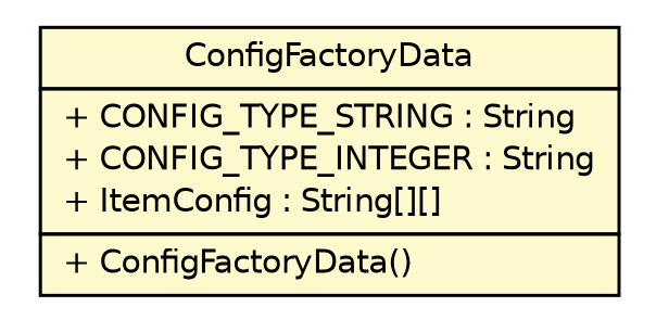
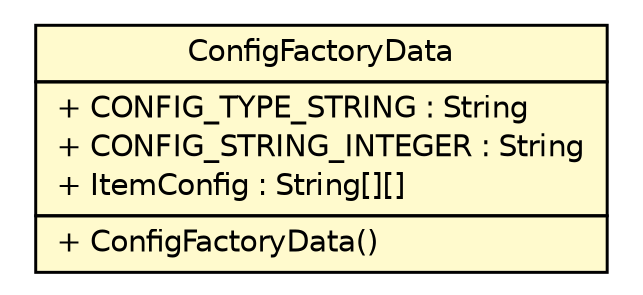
  digraph {
    nodesep=0.25
    ranksep=0.5
    rankdir=LR
-   n1 [fontcolor=black fontname=Helvetica fontsize=10.0 label=<<table title="com.connectlife.coreserver.config.ConfigFactoryData" border="0" cellborder="1" cellspacing="0" cellpadding="2" port="p" bgcolor="lemonChiffon" href="./ConfigFactoryData.html"> 		<tr><td><table border="0" cellspacing="0" cellpadding="1"> <tr><td align="center" balign="center"> ConfigFactoryData </td></tr> 		</table></td></tr> 		<tr><td><table border="0" cellspacing="0" cellpadding="1"> <tr><td align="left" balign="left"> + CONFIG_TYPE_STRING : String </td></tr> <tr><td align="left" balign="left"> + CONFIG_TYPE_INTEGER : String </td></tr> <tr><td align="left" balign="left"> + ItemConfig : String[][] </td></tr> 		</table></td></tr> 		<tr><td><table border="0" cellspacing="0" cellpadding="1"> <tr><td align="left" balign="left"> + ConfigFactoryData() </td></tr> 		</table></td></tr> 		</table>> shape=plaintext]
+   n1 [fontcolor=black fontname=Helvetica fontsize=10.0 label=<<table title="com.connectlife.coreserver.config.ConfigFactoryData" border="0" cellborder="1" cellspacing="0" cellpadding="2" port="p" bgcolor="lemonChiffon" href="./ConfigFactoryData.html"> 		<tr><td><table border="0" cellspacing="0" cellpadding="1"> <tr><td align="center" balign="center"> ConfigFactoryData </td></tr> 		</table></td></tr> 		<tr><td><table border="0" cellspacing="0" cellpadding="1"> <tr><td align="left" balign="left"> + CONFIG_TYPE_STRING : String </td></tr> <tr><td align="left" balign="left"> + CONFIG_STRING_INTEGER : String </td></tr> <tr><td align="left" balign="left"> + ItemConfig : String[][] </td></tr> 		</table></td></tr> 		<tr><td><table border="0" cellspacing="0" cellpadding="1"> <tr><td align="left" balign="left"> + ConfigFactoryData() </td></tr> 		</table></td></tr> 		</table>> shape=plaintext]
  }
